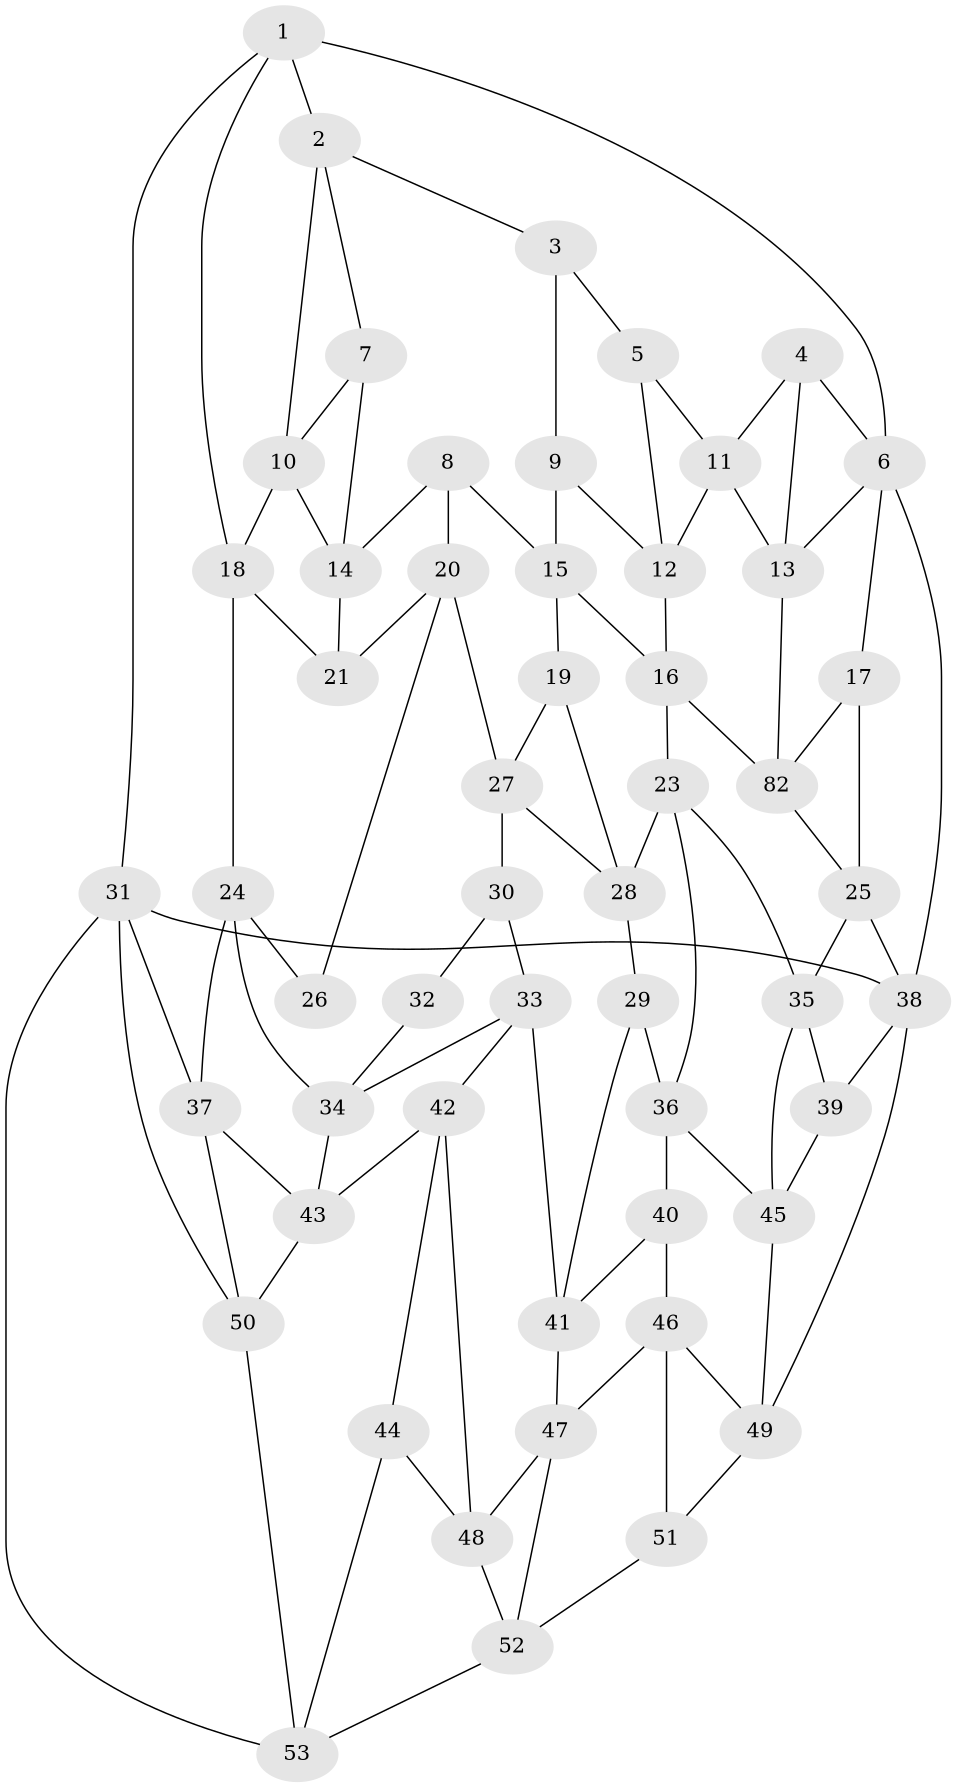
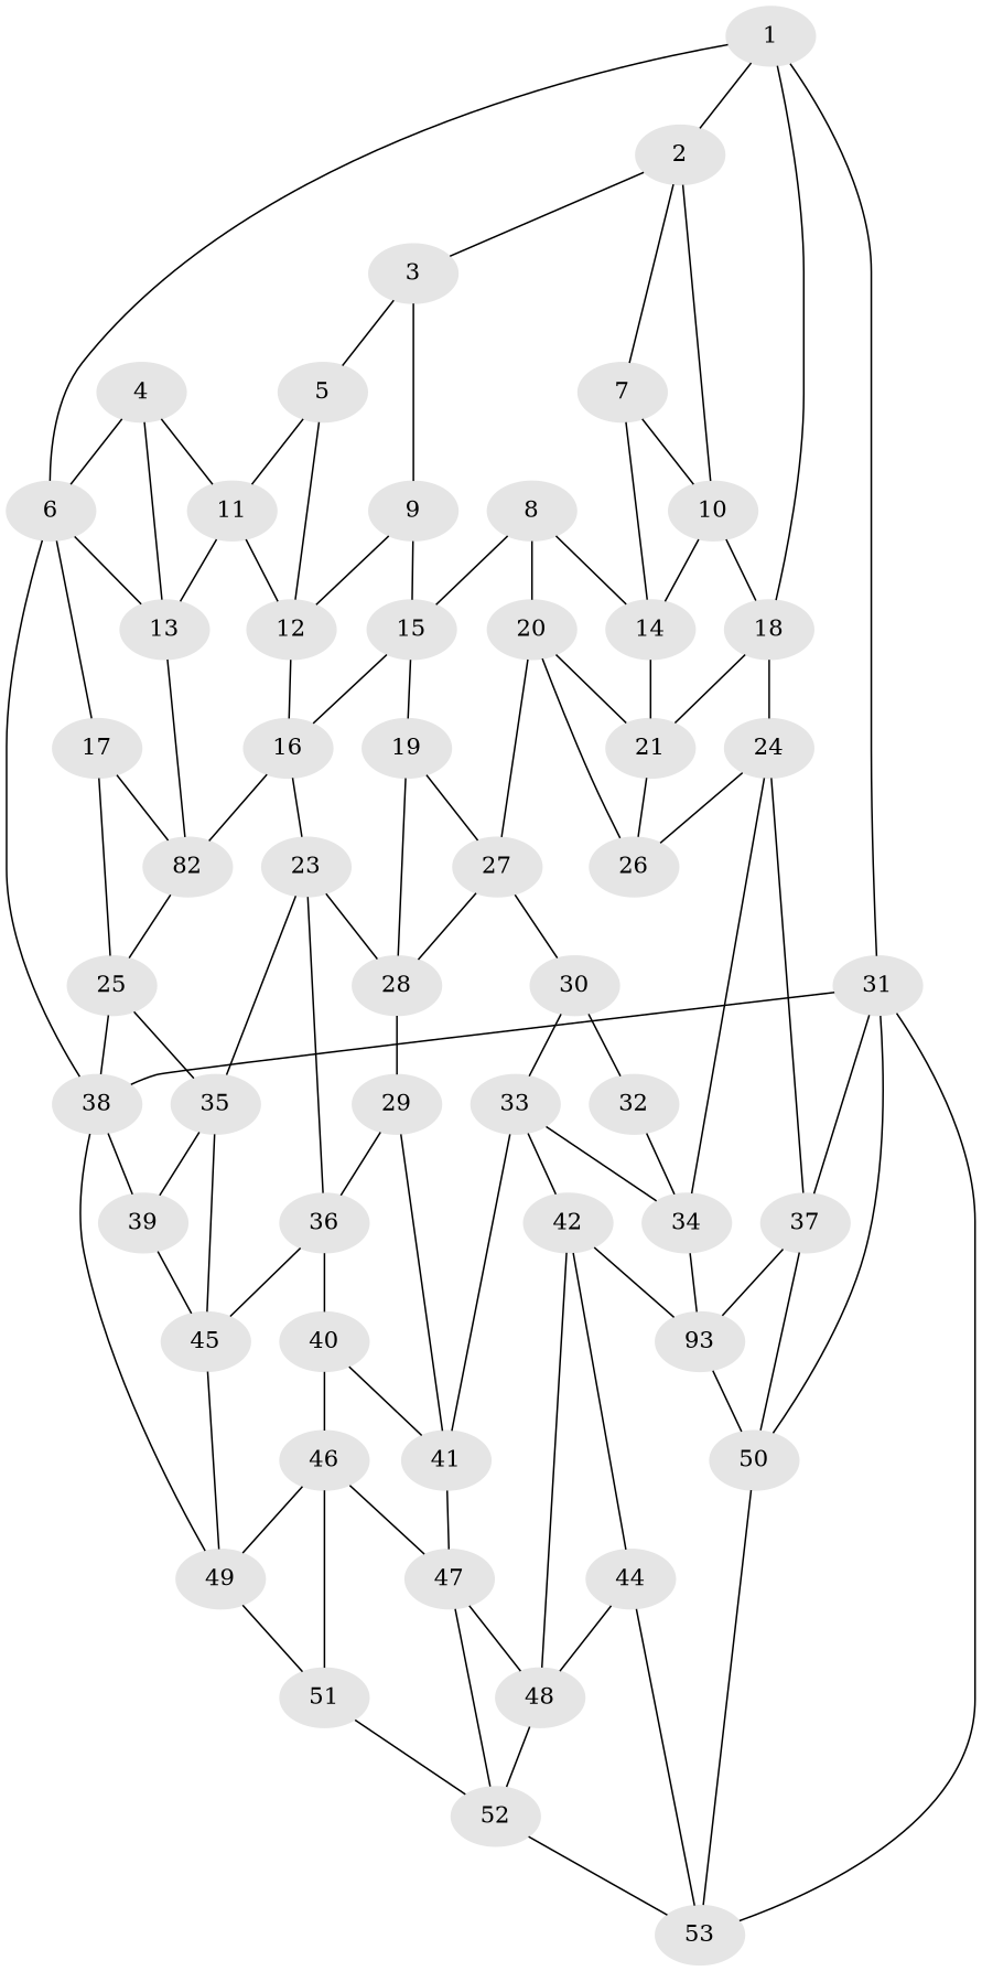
  graph {
    node [color=gray90 style=filled]
    edge [weight=1.0]
    1
    2
    6
    18
    31
    3
    7
    10
    13
    17
    38
    21
    24
    37
    50
    53
    5
    9
    14
    11
    12
    15
    4
    n24 [label=82]
    16
    25
    39
    49
    8
    20
    19
    27
    28
    26
    23
    35
    36
    34
    30
    29
    45
    40
-   43
+   43 [label=93]
    32
    33
    41
    47
    42
    44
    48
    46
    51
    52
    1 -- 2
    1 -- 6
    1 -- 18
    1 -- 31
    2 -- 3
    2 -- 7
    2 -- 10
    6 -- 13
    6 -- 17
    6 -- 38
    18 -- 21
    18 -- 24
    31 -- 38
    31 -- 37
    31 -- 50
    31 -- 53
    3 -- 5
    3 -- 9
    7 -- 10
    7 -- 14
    10 -- 18
    10 -- 14
    13 -- n24
    17 -- n24
    17 -- 25
    38 -- 39
    38 -- 49
+   21 -- 26
    24 -- 37
    24 -- 26
    24 -- 34
    37 -- 50
    37 -- 43
    50 -- 53
    5 -- 11
    5 -- 12
    9 -- 12
    9 -- 15
    14 -- 21
    11 -- 13
    11 -- 12
    12 -- 16
    15 -- 16
    15 -- 19
    4 -- 6
    4 -- 13
    4 -- 11
    n24 -- 25
    16 -- n24
    16 -- 23
    25 -- 38
    25 -- 35
    39 -- 45
    49 -- 51
    8 -- 14
    8 -- 15
    8 -- 20
    20 -- 21
    20 -- 27
    20 -- 26
    19 -- 27
    19 -- 28
    27 -- 28
    27 -- 30
    28 -- 29
    23 -- 28
    23 -- 35
    23 -- 36
    35 -- 39
    35 -- 45
    36 -- 45
    36 -- 40
    34 -- 43
    30 -- 32 [weight=2.0]
    30 -- 33
    29 -- 36
    29 -- 41
    45 -- 49
    40 -- 41
    40 -- 46
    43 -- 50
    32 -- 34
    33 -- 34
    33 -- 41
    33 -- 42
    41 -- 47
    47 -- 48
    47 -- 52
    42 -- 43
    42 -- 44
    42 -- 48
    44 -- 53
    44 -- 48
    48 -- 52
    46 -- 49
    46 -- 47
    46 -- 51
    51 -- 52
    52 -- 53
  }
